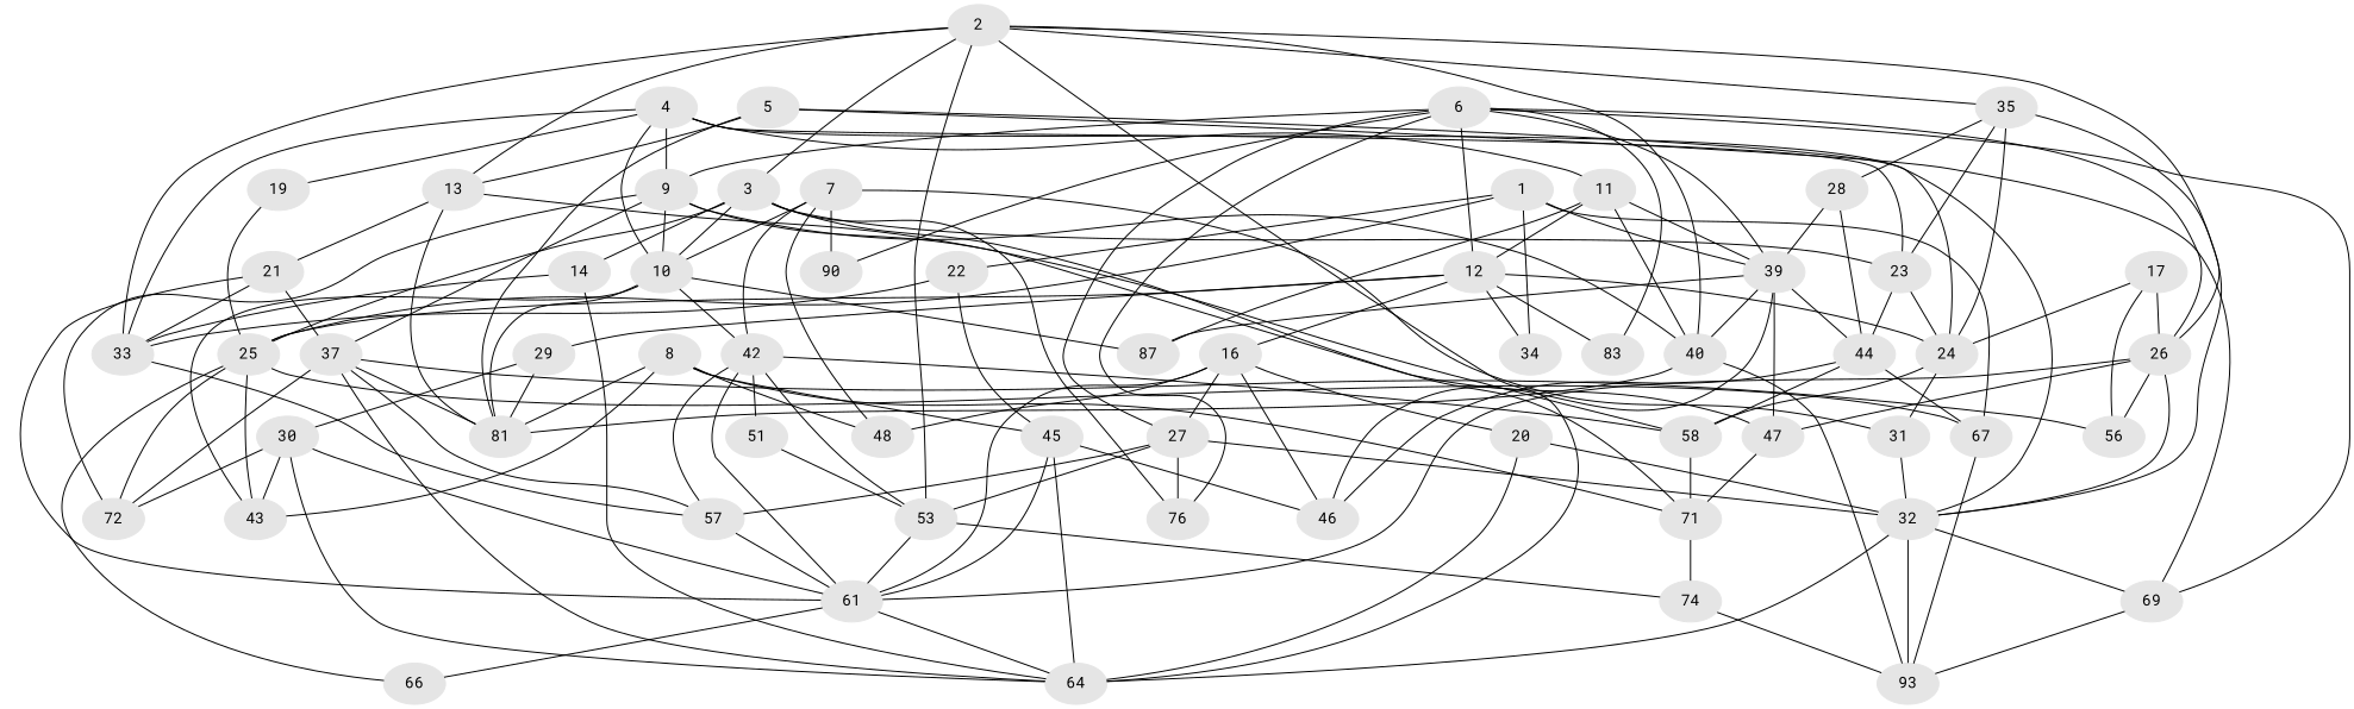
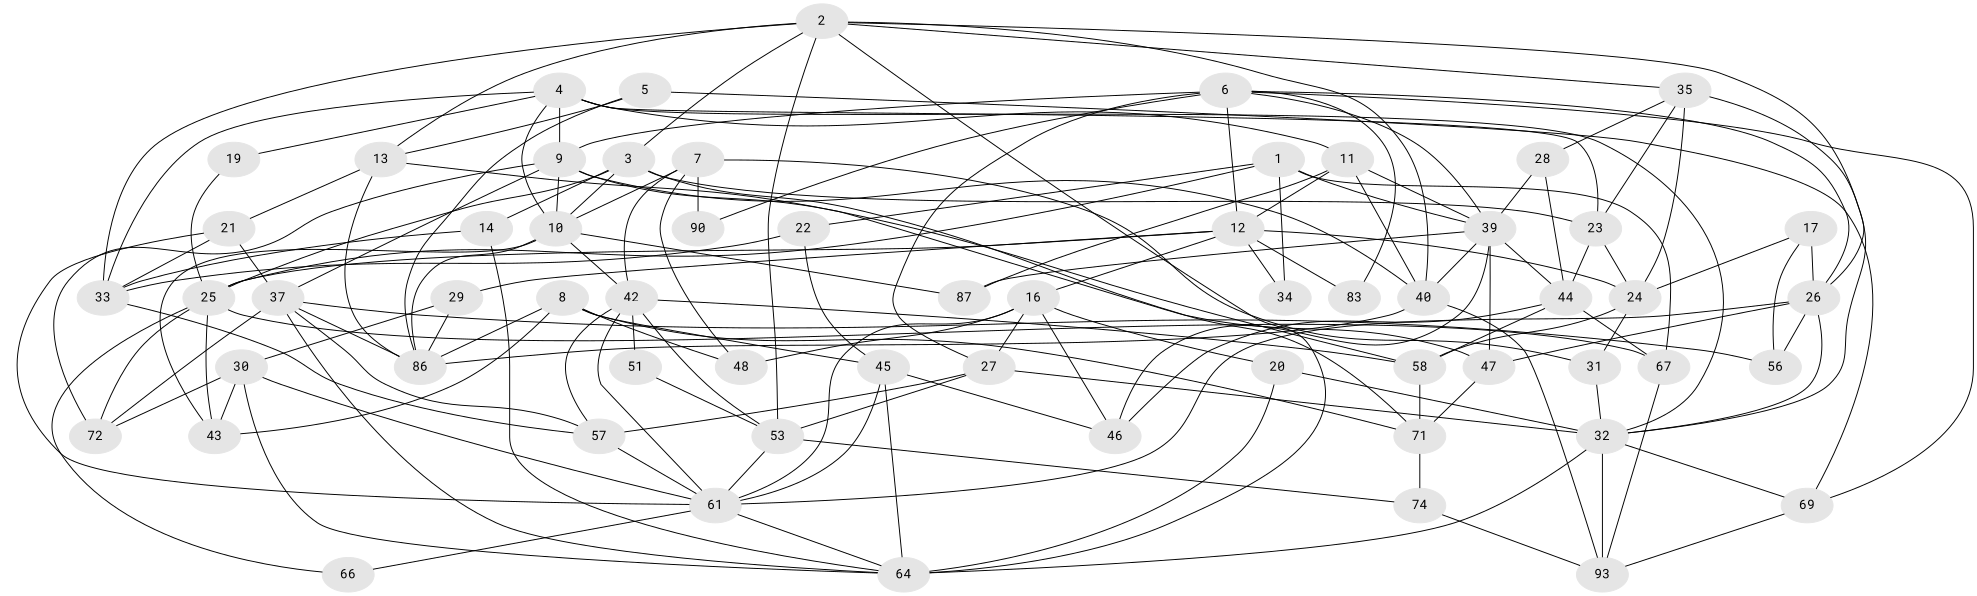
  graph {
    fontname="Roboto Mono"
    node [color=gray90 fontname="Roboto Mono" style=filled]
    edge [fontname="Roboto Mono"]
    1
    22
    25 [super="+86"]
    34
    39 [super="+70"]
    67
    33 [super="+91"]
    45 [super="+94"]
    43 [super="+77"]
    72 [super="+96"]
    66
    40 [super="+100"]
    87
    47 [super="+82"]
    46 [super="+52"]
    44 [super="+68"]
    93 [super="+98"]
    2 [super="+18"]
    3 [super="+35"]
    13 [super="+60"]
    n21 [label=35 super="+79"]
    26 [super="+62"]
    53 [super="+78"]
    64 [super="+75"]
    10 [super="+59"]
    14
    23 [super="+63"]
    71 [super="+97"]
-   76
-   81 [super="+99"]
+   81 [super="+99" label=86]
    21
    32 [super="+49"]
    24 [super="+80"]
    28
    61 [super="+88"]
    56 [super="+84"]
    57 [super="+73"]
    74
    42 [super="+50"]
    9 [super="+92"]
    37 [super="+95"]
    58
    4
    11 [super="+38"]
    19
    12 [super="+36"]
    69
    5 [super="+55"]
    31
    6 [super="+85"]
    27 [super="+41"]
    83
    90
    16 [super="+89"]
    29
    7 [super="+54"]
    48
    51
    8 [super="+65"]
    20
    30
    17
    1 -- 22
    1 -- 25
    1 -- 34
    1 -- 39
    1 -- 67
    22 -- 33
    22 -- 45
    25 -- 67
    25 -- 43
    25 -- 72 [weight=2]
    25 -- 66
    39 -- 40
    39 -- 87
    39 -- 47
    39 -- 46
    39 -- 44
    67 -- 93
    33 -- 57
    45 -- 46 [weight=2]
    45 -- 64
    45 -- 61
    40 -- 93
    40 -- 81
    47 -- 71
    44 -- 67
    44 -- 46
    44 -- 58
    2 -- 33
    2 -- 40
    2 -- 3
    2 -- 13
    2 -- n21
    2 -- 26
    2 -- 53
    2 -- 64
    3 -- 25
    3 -- 10
    3 -- 14
    3 -- 23
    3 -- 71
-   3 -- 76
    13 -- 47
    13 -- 81
    13 -- 21
    n21 -- 23
    n21 -- 32
    n21 -- 24
    n21 -- 28
    26 -- 47
    26 -- 32
    26 -- 61
    26 -- 56
    53 -- 61
    53 -- 74 [weight=2]
    10 -- 43
    10 -- 87
    10 -- 81
    10 -- 42
    14 -- 33
    14 -- 64
    23 -- 44
    23 -- 24
    71 -- 74
    21 -- 33
    21 -- 61
    21 -- 37
    32 -- 93
    32 -- 64
    32 -- 69
    24 -- 58
    24 -- 31
    28 -- 39
    28 -- 44
    61 -- 66
    61 -- 64
    57 -- 61
    74 -- 93
    42 -- 53
    42 -- 61
    42 -- 57
    42 -- 58
    42 -- 51
    9 -- 72
    9 -- 40 [weight=2]
    9 -- 10
    9 -- 37
    9 -- 58
    37 -- 72
    37 -- 64
    37 -- 81
    37 -- 56
    37 -- 57
    58 -- 71
    4 -- 33
    4 -- 10
    4 -- 23
    4 -- 32
    4 -- 9
    4 -- 11
    4 -- 19
    11 -- 39
    11 -- 40
    11 -- 87
    11 -- 12
    19 -- 25
    12 -- 25
    12 -- 34
    12 -- 24
    12 -- 83
    12 -- 16
    12 -- 29
    69 -- 93
    5 -- 13
    5 -- 81
-   5 -- 24
    5 -- 69
    31 -- 32
    6 -- 39
    6 -- 26
-   6 -- 76
    6 -- 9
    6 -- 12
    6 -- 69
    6 -- 27
    6 -- 83
    6 -- 90
    27 -- 53
-   27 -- 76
    27 -- 32
    27 -- 57
    16 -- 46
    16 -- 61
    16 -- 27
    16 -- 48
    16 -- 20
    29 -- 81
    29 -- 30
    7 -- 10
    7 -- 42
    7 -- 31
    7 -- 90
    7 -- 48
    51 -- 53
    8 -- 45
    8 -- 43
    8 -- 71
    8 -- 81
    8 -- 48
    20 -- 64 [weight=2]
    20 -- 32
    30 -- 43
    30 -- 72
    30 -- 64
    30 -- 61
    17 -- 26
    17 -- 24
    17 -- 56
  }
